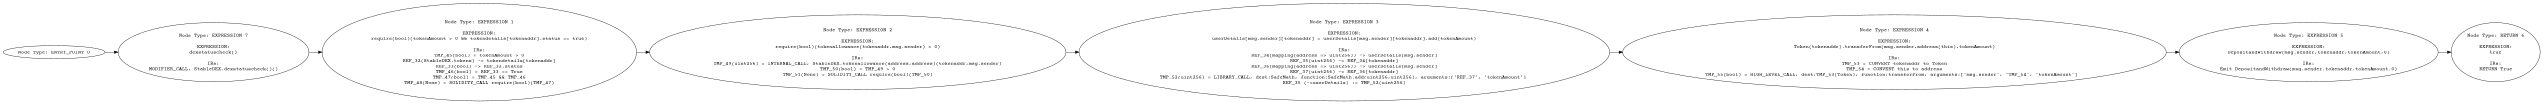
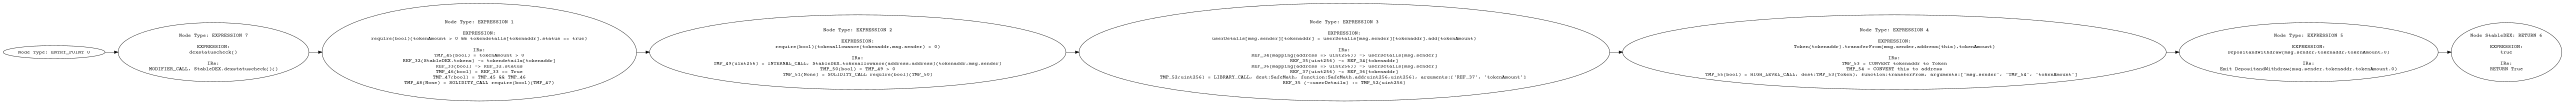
  digraph {
    rankdir=LR
    fontname="Courier Prime"
    node [fontname="Courier Prime"]
    edge [fontname="Courier Prime"]
    n1 [label="Node Type: ENTRY_POINT 0\n"]
    n2 [label="Node Type: EXPRESSION 7\n\nEXPRESSION:\ndexstatuscheck()\n\nIRs:\nMODIFIER_CALL, StableDEX.dexstatuscheck()()"]
    n3 [label="Node Type: EXPRESSION 1\n\nEXPRESSION:\nrequire(bool)(tokenAmount > 0 && tokendetails[tokenaddr].status == true)\n\nIRs:\nTMP_45(bool) = tokenAmount > 0\nREF_32(StableDEX.tokens) -> tokendetails[tokenaddr]\nREF_33(bool) -> REF_32.status\nTMP_46(bool) = REF_33 == True\nTMP_47(bool) = TMP_45 && TMP_46\nTMP_48(None) = SOLIDITY_CALL require(bool)(TMP_47)"]
    n4 [label="Node Type: EXPRESSION 2\n\nEXPRESSION:\nrequire(bool)(tokenallowance(tokenaddr,msg.sender) > 0)\n\nIRs:\nTMP_49(uint256) = INTERNAL_CALL, StableDEX.tokenallowance(address,address)(tokenaddr,msg.sender)\nTMP_50(bool) = TMP_49 > 0\nTMP_51(None) = SOLIDITY_CALL require(bool)(TMP_50)"]
    n5 [label="Node Type: EXPRESSION 3\n\nEXPRESSION:\nuserDetails[msg.sender][tokenaddr] = userDetails[msg.sender][tokenaddr].add(tokenAmount)\n\nIRs:\nREF_34(mapping(address => uint256)) -> userDetails[msg.sender]\nREF_35(uint256) -> REF_34[tokenaddr]\nREF_36(mapping(address => uint256)) -> userDetails[msg.sender]\nREF_37(uint256) -> REF_36[tokenaddr]\nTMP_52(uint256) = LIBRARY_CALL, dest:SafeMath, function:SafeMath.add(uint256,uint256), arguments:['REF_37', 'tokenAmount'] \nREF_35 (->userDetails) := TMP_52(uint256)"]
    n6 [label="Node Type: EXPRESSION 4\n\nEXPRESSION:\nToken(tokenaddr).transferFrom(msg.sender,address(this),tokenAmount)\n\nIRs:\nTMP_53 = CONVERT tokenaddr to Token\nTMP_54 = CONVERT this to address\nTMP_55(bool) = HIGH_LEVEL_CALL, dest:TMP_53(Token), function:transferFrom, arguments:['msg.sender', 'TMP_54', 'tokenAmount']  "]
    n7 [label="Node Type: EXPRESSION 5\n\nEXPRESSION:\nDepositandWithdraw(msg.sender,tokenaddr,tokenAmount,0)\n\nIRs:\nEmit DepositandWithdraw(msg.sender.tokenaddr.tokenAmount.0)"]
-   n8 [label="Node Type: RETURN 6\n\nEXPRESSION:\ntrue\n\nIRs:\nRETURN True"]
+   n8 [label="Node StableDEX: RETURN 6\n\nEXPRESSION:\ntrue\n\nIRs:\nRETURN True"]
    n1 -> n2
    n2 -> n3
    n3 -> n4
    n4 -> n5
    n5 -> n6
    n6 -> n7
    n7 -> n8
  }
